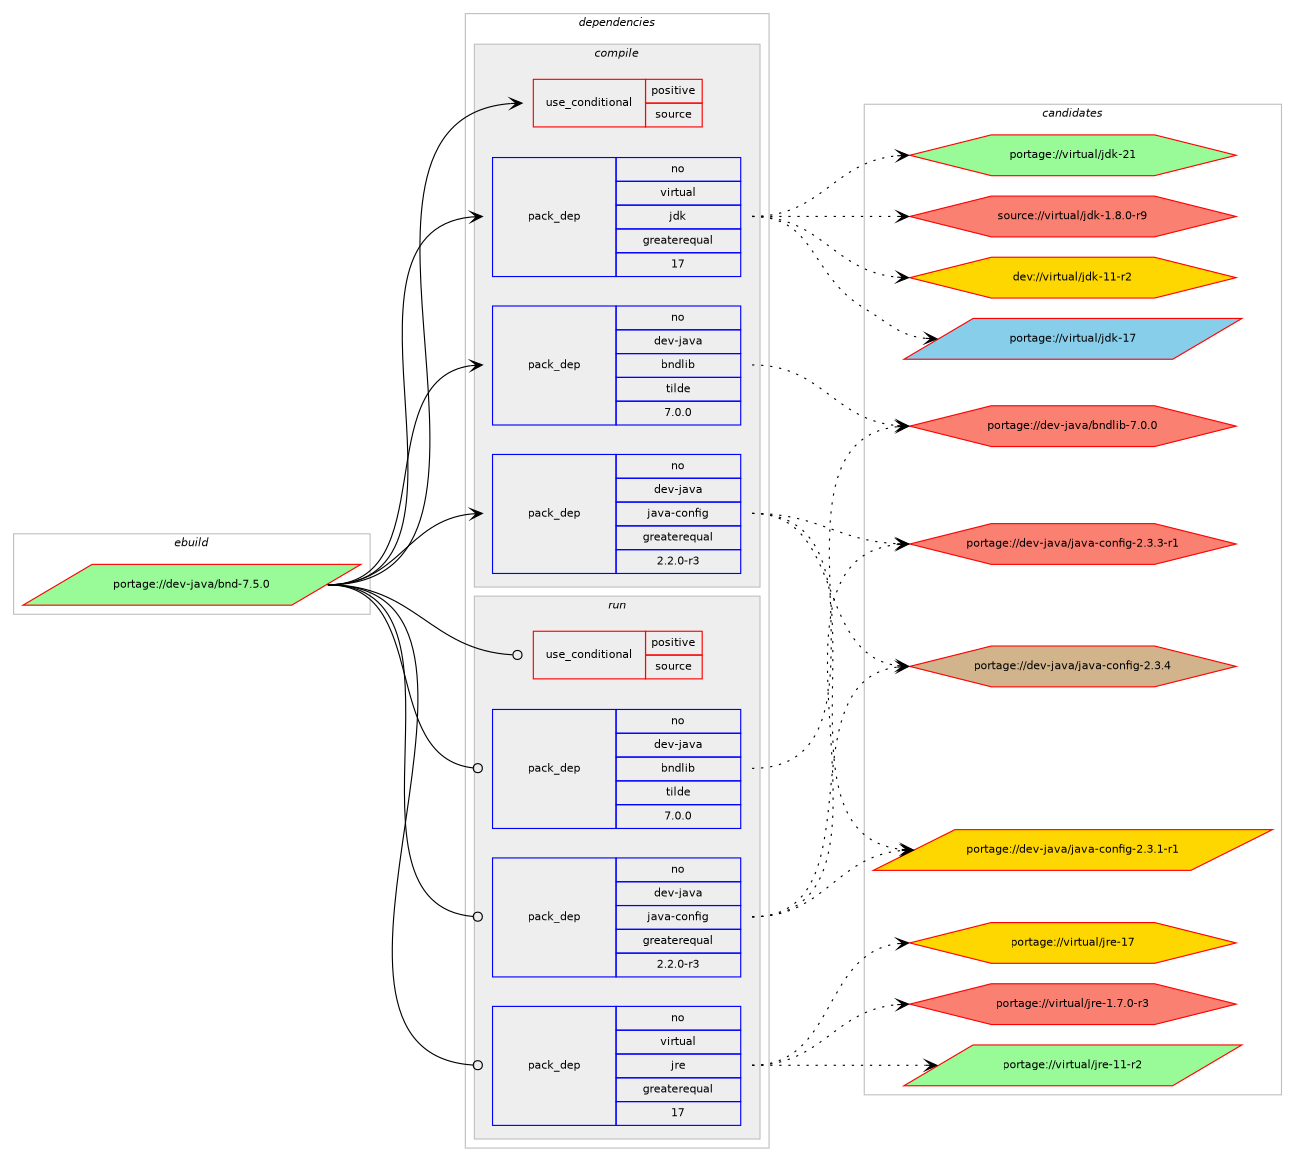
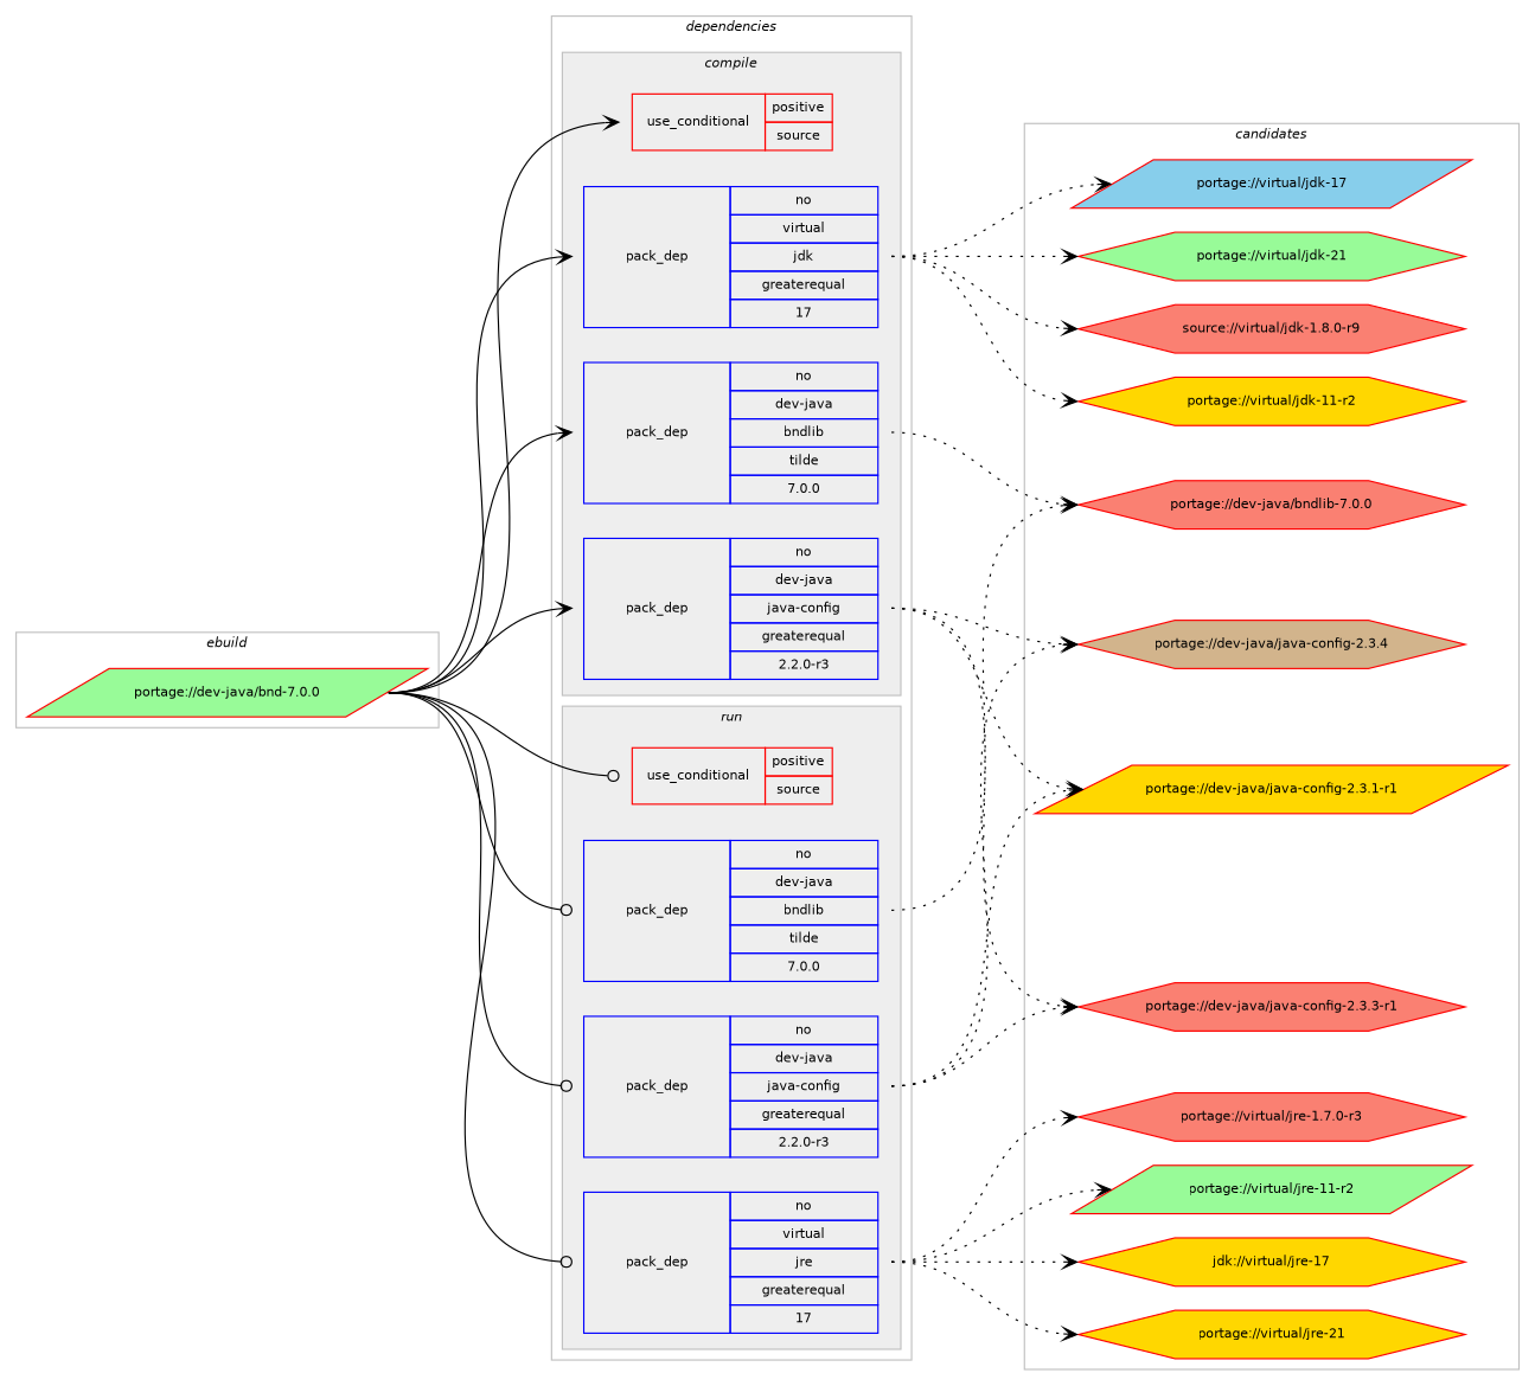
  digraph {
    compound=true
    concentrate=true
    fontname=Helvetica
    fontsize=10
    newrank=true
    rankdir=LR
    ranksep=1.5
    node [color=red fontname=Helvetica fontsize=10 shape=hexagon style=filled]
    edge [arrowhead=vee headport=w style=dotted tailport=e weight=100]
-   n1 [fillcolor=palegreen label="portage://dev-java/bnd-7.5.0" shape=parallelogram width=4]
+   n1 [fillcolor=palegreen label="portage://dev-java/bnd-7.0.0" shape=parallelogram width=4]
    n2 [label=<<TABLE BORDER="0" CELLBORDER="1" CELLSPACING="0" CELLPADDING="4"><TR><TD ROWSPAN="3" CELLPADDING="10">use_conditional</TD></TR><TR><TD>positive</TD></TR><TR><TD>source</TD></TR></TABLE>> shape=none style=""]
    n3 [color=blue label=<<TABLE BORDER="0" CELLBORDER="1" CELLSPACING="0" CELLPADDING="4" WIDTH="220"><TR><TD ROWSPAN="6" CELLPADDING="30">pack_dep</TD></TR><TR><TD WIDTH="110">no</TD></TR><TR><TD>dev-java</TD></TR><TR><TD>bndlib</TD></TR><TR><TD>tilde</TD></TR><TR><TD>7.0.0</TD></TR></TABLE>> shape=none style=""]
    n4 [color=blue label=<<TABLE BORDER="0" CELLBORDER="1" CELLSPACING="0" CELLPADDING="4" WIDTH="220"><TR><TD ROWSPAN="6" CELLPADDING="30">pack_dep</TD></TR><TR><TD WIDTH="110">no</TD></TR><TR><TD>dev-java</TD></TR><TR><TD>java-config</TD></TR><TR><TD>greaterequal</TD></TR><TR><TD>2.2.0-r3</TD></TR></TABLE>> shape=none style=""]
    n5 [color=blue label=<<TABLE BORDER="0" CELLBORDER="1" CELLSPACING="0" CELLPADDING="4" WIDTH="220"><TR><TD ROWSPAN="6" CELLPADDING="30">pack_dep</TD></TR><TR><TD WIDTH="110">no</TD></TR><TR><TD>virtual</TD></TR><TR><TD>jdk</TD></TR><TR><TD>greaterequal</TD></TR><TR><TD>17</TD></TR></TABLE>> shape=none style=""]
    n6 [label=<<TABLE BORDER="0" CELLBORDER="1" CELLSPACING="0" CELLPADDING="4"><TR><TD ROWSPAN="3" CELLPADDING="10">use_conditional</TD></TR><TR><TD>positive</TD></TR><TR><TD>source</TD></TR></TABLE>> shape=none style=""]
    n7 [color=blue label=<<TABLE BORDER="0" CELLBORDER="1" CELLSPACING="0" CELLPADDING="4" WIDTH="220"><TR><TD ROWSPAN="6" CELLPADDING="30">pack_dep</TD></TR><TR><TD WIDTH="110">no</TD></TR><TR><TD>dev-java</TD></TR><TR><TD>bndlib</TD></TR><TR><TD>tilde</TD></TR><TR><TD>7.0.0</TD></TR></TABLE>> shape=none style=""]
    n8 [color=blue label=<<TABLE BORDER="0" CELLBORDER="1" CELLSPACING="0" CELLPADDING="4" WIDTH="220"><TR><TD ROWSPAN="6" CELLPADDING="30">pack_dep</TD></TR><TR><TD WIDTH="110">no</TD></TR><TR><TD>dev-java</TD></TR><TR><TD>java-config</TD></TR><TR><TD>greaterequal</TD></TR><TR><TD>2.2.0-r3</TD></TR></TABLE>> shape=none style=""]
    n9 [color=blue label=<<TABLE BORDER="0" CELLBORDER="1" CELLSPACING="0" CELLPADDING="4" WIDTH="220"><TR><TD ROWSPAN="6" CELLPADDING="30">pack_dep</TD></TR><TR><TD WIDTH="110">no</TD></TR><TR><TD>virtual</TD></TR><TR><TD>jre</TD></TR><TR><TD>greaterequal</TD></TR><TR><TD>17</TD></TR></TABLE>> shape=none style=""]
    n10 [fillcolor=salmon label="portage://dev-java/bndlib-7.0.0" width=4]
    n11 [fillcolor=gold label="portage://dev-java/java-config-2.3.1-r1" shape=parallelogram width=4]
    n12 [fillcolor=salmon label="portage://dev-java/java-config-2.3.3-r1" width=4]
    n13 [fillcolor=tan label="portage://dev-java/java-config-2.3.4" width=4]
    n14 [fillcolor=salmon label="source://virtual/jdk-1.8.0-r9" width=4]
-   n15 [fillcolor=gold label="dev://virtual/jdk-11-r2" width=4]
+   n15 [fillcolor=gold label="portage://virtual/jdk-11-r2" width=4]
    n16 [fillcolor=skyblue label="portage://virtual/jdk-17" shape=parallelogram width=4]
    n17 [fillcolor=palegreen label="portage://virtual/jdk-21" width=4]
    n18 [fillcolor=salmon label="portage://virtual/jre-1.7.0-r3" width=4]
    n19 [fillcolor=palegreen label="portage://virtual/jre-11-r2" shape=parallelogram width=4]
-   n20 [fillcolor=gold label="portage://virtual/jre-17" width=4]
+   n20 [fillcolor=gold label="jdk://virtual/jre-17" width=4]
+   n21 [fillcolor=gold label="portage://virtual/jre-21" width=4]
    subgraph cluster_1 {
      color=gray
      label=<<i>dependencies</i>>
      subgraph cluster_2 {
        color=gray
        fillcolor="#eeeeee"
        label=<<i>compile</i>>
        style=filled
        subgraph sub_3 {
          color=gray
          fillcolor="#eeeeee"
          label=<<i>compile</i>>
          style=filled
          n2
        }
        subgraph sub_4 {
          color=gray
          fillcolor="#eeeeee"
          label=<<i>compile</i>>
          style=filled
          n3
        }
        subgraph sub_5 {
          color=gray
          fillcolor="#eeeeee"
          label=<<i>compile</i>>
          style=filled
          n4
        }
        subgraph sub_6 {
          color=gray
          fillcolor="#eeeeee"
          label=<<i>compile</i>>
          style=filled
          n5
        }
      }
      subgraph cluster_7 {
        color=gray
        fillcolor="#eeeeee"
        label=<<i>compile and run</i>>
        style=filled
      }
      subgraph cluster_8 {
        color=gray
        fillcolor="#eeeeee"
        label=<<i>run</i>>
        style=filled
        subgraph sub_9 {
          color=gray
          fillcolor="#eeeeee"
          label=<<i>run</i>>
          style=filled
          n6
        }
        subgraph sub_10 {
          color=gray
          fillcolor="#eeeeee"
          label=<<i>run</i>>
          style=filled
          n7
        }
        subgraph sub_11 {
          color=gray
          fillcolor="#eeeeee"
          label=<<i>run</i>>
          style=filled
          n8
        }
        subgraph sub_12 {
          color=gray
          fillcolor="#eeeeee"
          label=<<i>run</i>>
          style=filled
          n9
        }
      }
    }
    subgraph cluster_13 {
      color=gray
      label=<<i>ebuild</i>>
      rank=same
      n1
    }
    subgraph cluster_14 {
      color=gray
      label=<<i>candidates</i>>
      rank=same
      subgraph sub_15 {
        color=black
        label=<<i>candidates</i>>
        nodesep=1
        rank=same
        n10
      }
      subgraph sub_16 {
        color=black
        label=<<i>candidates</i>>
        nodesep=1
        rank=same
        n11
        n12
        n13
      }
      subgraph sub_17 {
        color=black
        label=<<i>candidates</i>>
        nodesep=1
        rank=same
        n14
        n15
        n16
        n17
      }
      subgraph sub_18 {
        color=black
        label=<<i>candidates</i>>
        nodesep=1
        rank=same
        n10
      }
      subgraph sub_19 {
        color=black
        label=<<i>candidates</i>>
        nodesep=1
        rank=same
        n11
        n12
        n13
      }
      subgraph sub_20 {
        color=black
        label=<<i>candidates</i>>
        nodesep=1
        rank=same
        n18
        n19
        n20
+       n21
      }
    }
    n1 -> n2 [style=solid weight=20]
    n1 -> n3 [style=solid weight=20]
    n1 -> n4 [style=solid weight=20]
    n1 -> n5 [style=solid weight=20]
    n1 -> n6 [arrowhead=odot style=solid weight=20]
    n1 -> n7 [arrowhead=odot style=solid weight=20]
    n1 -> n8 [arrowhead=odot style=solid weight=20]
    n1 -> n9 [arrowhead=odot style=solid weight=20]
    n3 -> n10
    n4 -> n11
    n4 -> n12
    n4 -> n13
    n5 -> n14
    n5 -> n15
    n5 -> n16
    n5 -> n17
    n7 -> n10
    n8 -> n11
    n8 -> n12
    n8 -> n13
    n9 -> n18
    n9 -> n19
    n9 -> n20
+   n9 -> n21
  }
